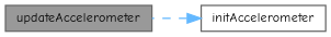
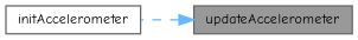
  digraph {
    rankdir=RL
    fontname="Comic Neue"
    node [fontname="Comic Neue" fontsize=10 shape=box style=filled]
    n1 [color=gray40 fillcolor=grey60 fontcolor=black height=0.2 label=updateAccelerometer width=0.4]
    n2 [color=grey40 fillcolor=white height=0.2 label=initAccelerometer width=0.4]
-   n2 -> n1 [color=steelblue1 dir=back fontname="Comic Neue" fontsize=10 labelfontname=Helvetica labelfontsize=10 style=dashed]
+   n1 -> n2 [color=steelblue1 dir=back fontname="Comic Neue" fontsize=10 labelfontname=Helvetica labelfontsize=10 style=dashed]
  }
